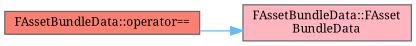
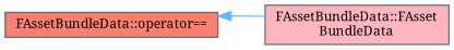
  digraph {
    rankdir=LR
    fontname="Noto Serif"
    node [fontname="Noto Serif" fontsize=10 shape=box style=filled]
    n1 [color=gray40 fillcolor=salmon fontcolor=black height=0.2 label="FAssetBundleData::operator==" width=0.4]
    n2 [color=grey40 fillcolor=lightpink height=0.2 label="FAssetBundleData::FAsset\lBundleData" width=0.4]
-   n1 -> n2 [color=steelblue1 fontname="Noto Serif" fontsize=10 labelfontname=Helvetica labelfontsize=10 style=solid]
+   n2 -> n1 [color=steelblue1 fontname="Noto Serif" fontsize=10 labelfontname=Helvetica labelfontsize=10 style=solid]
  }
